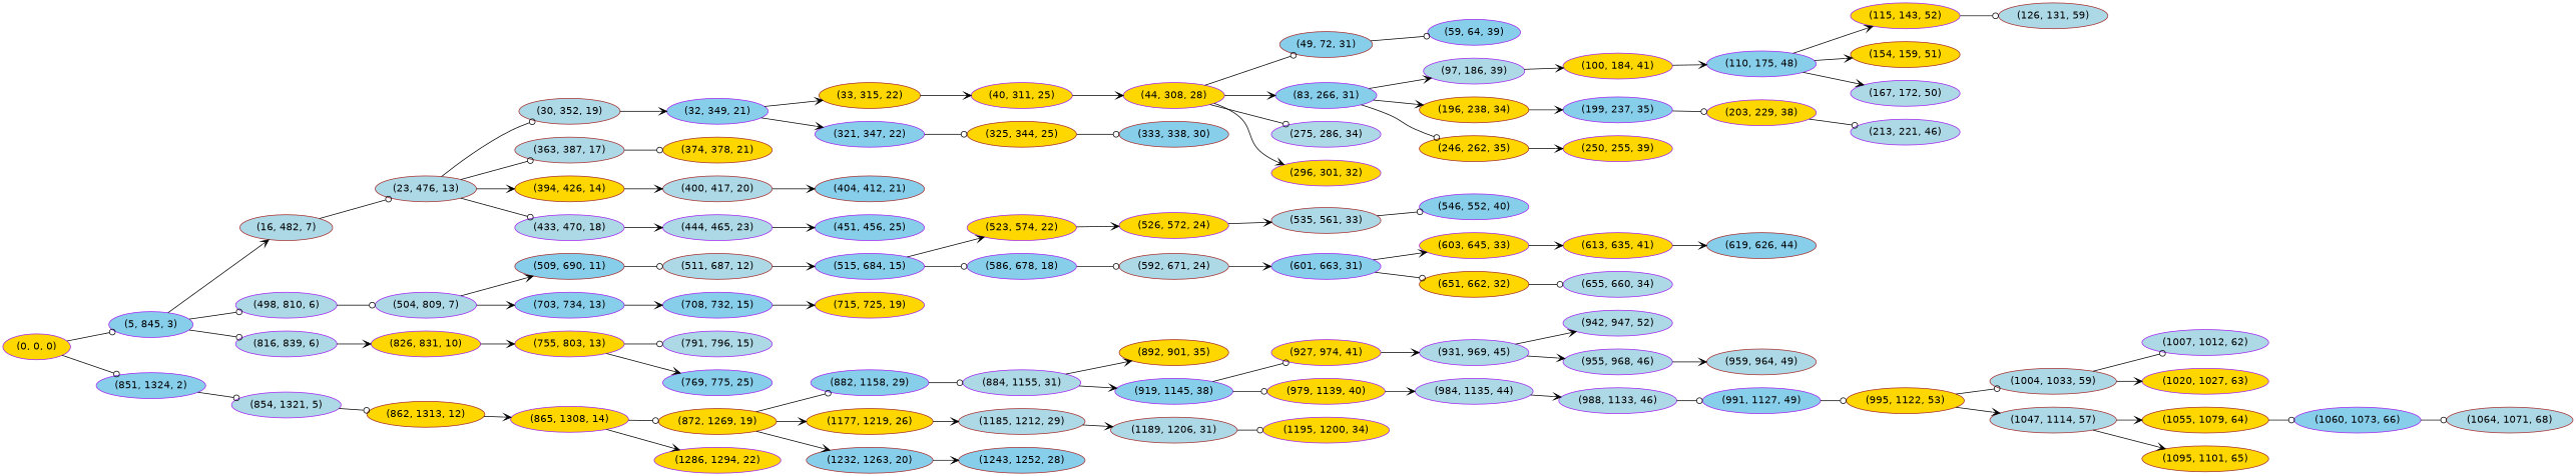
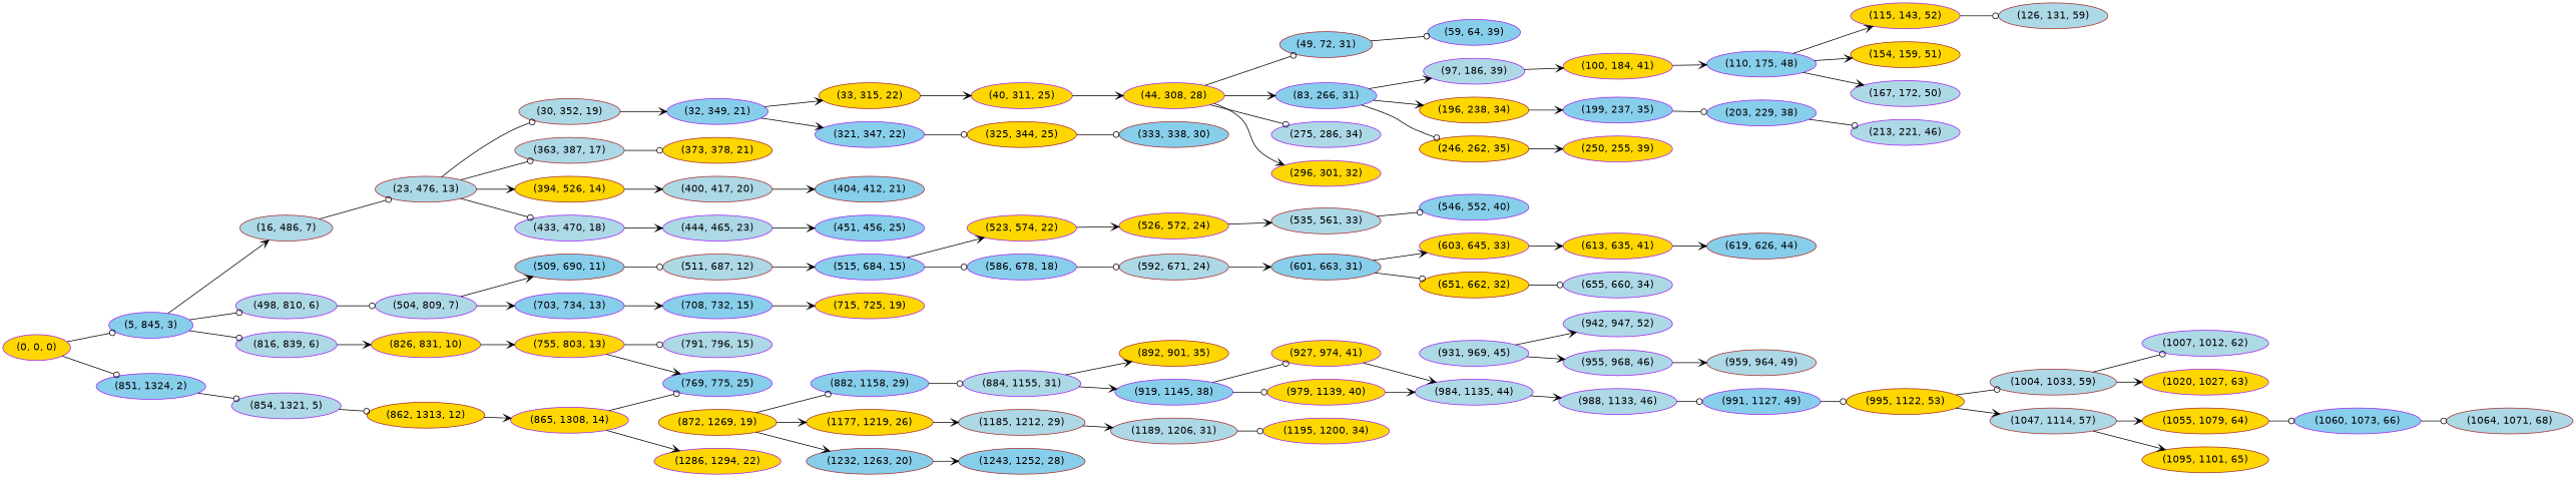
  digraph {
    fontname="DejaVu Sans"
    rankdir=LR
    node [color=purple fillcolor=gold fontname="DejaVu Sans" style=filled]
    edge [arrowhead=vee fontname="DejaVu Sans"]
    "(5, 845, 3)" [fillcolor=skyblue]
    "(0, 0, 0)"
    "(851, 1324, 2)" [fillcolor=skyblue]
-   "(16, 482, 7)" [color=brown fillcolor=lightblue]
+   "(16, 482, 7)" [color=brown fillcolor=lightblue label="(16, 486, 7)"]
    "(498, 810, 6)" [fillcolor=lightblue]
    "(816, 839, 6)" [fillcolor=lightblue]
    n7 [fillcolor=lightblue label="(854, 1321, 5)"]
    "(23, 476, 13)" [color=brown fillcolor=lightblue]
    "(504, 809, 7)" [fillcolor=lightblue]
    "(826, 831, 10)"
    "(30, 352, 19)" [color=brown fillcolor=lightblue]
    "(363, 387, 17)" [color=brown fillcolor=lightblue]
-   "(394, 426, 14)" [color=brown]
+   "(394, 426, 14)" [color=brown label="(394, 526, 14)"]
    "(433, 470, 18)" [fillcolor=lightblue]
    "(32, 349, 21)" [fillcolor=skyblue]
-   "(373, 378, 21)" [color=brown label="(374, 378, 21)"]
+   "(373, 378, 21)" [color=brown]
    "(400, 417, 20)" [color=brown fillcolor=lightblue]
    "(444, 465, 23)" [fillcolor=lightblue]
    "(33, 315, 22)" [color=brown]
    "(321, 347, 22)" [fillcolor=skyblue]
    "(40, 311, 25)"
    "(325, 344, 25)" [color=brown]
    "(44, 308, 28)"
    "(49, 72, 31)" [color=brown fillcolor=skyblue]
    "(83, 266, 31)" [fillcolor=skyblue]
    "(275, 286, 34)" [fillcolor=lightblue]
    "(296, 301, 32)"
    "(59, 64, 39)" [fillcolor=skyblue]
    "(97, 186, 39)" [fillcolor=lightblue]
    "(196, 238, 34)" [color=brown]
    "(246, 262, 35)" [color=brown]
    "(100, 184, 41)"
    "(199, 237, 35)" [fillcolor=skyblue]
    "(250, 255, 39)"
    "(110, 175, 48)" [fillcolor=skyblue]
    "(115, 143, 52)"
    "(154, 159, 51)" [color=brown]
    "(167, 172, 50)" [fillcolor=lightblue]
    "(126, 131, 59)" [color=brown fillcolor=lightblue]
-   "(203, 229, 38)"
+   "(203, 229, 38)" [fillcolor=skyblue]
    "(213, 221, 46)" [fillcolor=lightblue]
    "(333, 338, 30)" [color=brown fillcolor=skyblue]
    "(404, 412, 21)" [color=brown fillcolor=skyblue]
    "(451, 456, 25)" [fillcolor=skyblue]
    "(509, 690, 11)" [color=brown fillcolor=skyblue]
    "(703, 734, 13)" [fillcolor=skyblue]
    "(511, 687, 12)" [color=brown fillcolor=lightblue]
    "(708, 732, 15)" [fillcolor=skyblue]
    "(769, 775, 25)" [fillcolor=skyblue]
    "(755, 803, 13)"
    "(791, 796, 15)" [fillcolor=lightblue]
    "(515, 684, 15)" [fillcolor=skyblue]
    "(523, 574, 22)"
    "(586, 678, 18)" [fillcolor=skyblue]
    "(526, 572, 24)"
    "(592, 671, 24)" [color=brown fillcolor=lightblue]
    "(535, 561, 33)" [color=brown fillcolor=lightblue]
    "(546, 552, 40)" [fillcolor=skyblue]
-   "(601, 663, 31)" [fillcolor=skyblue]
+   "(601, 663, 31)" [color=brown fillcolor=skyblue]
    "(603, 645, 33)"
    "(651, 662, 32)" [color=brown]
    "(613, 635, 41)"
    "(655, 660, 34)" [fillcolor=lightblue]
    "(619, 626, 44)" [color=brown fillcolor=skyblue]
    "(715, 725, 19)"
    "(862, 1313, 12)" [color=brown]
    "(865, 1308, 14)"
    "(872, 1269, 19)" [color=brown]
    "(1286, 1294, 22)"
    "(882, 1158, 29)" [fillcolor=skyblue]
    "(1177, 1219, 26)" [color=brown]
    "(1232, 1263, 20)" [color=brown fillcolor=skyblue]
    "(884, 1155, 31)" [fillcolor=lightblue]
    "(1185, 1212, 29)" [color=brown fillcolor=lightblue]
    "(1243, 1252, 28)" [color=brown fillcolor=skyblue]
    "(892, 901, 35)" [color=brown]
    "(919, 1145, 38)" [fillcolor=skyblue]
    "(927, 974, 41)"
    "(979, 1139, 40)"
    "(931, 969, 45)" [fillcolor=lightblue]
    "(984, 1135, 44)" [fillcolor=lightblue]
    "(942, 947, 52)" [fillcolor=lightblue]
    "(955, 968, 46)" [fillcolor=lightblue]
    "(959, 964, 49)" [color=brown fillcolor=lightblue]
    "(988, 1133, 46)" [fillcolor=lightblue]
    "(991, 1127, 49)" [fillcolor=skyblue]
    "(995, 1122, 53)" [color=brown]
    "(1004, 1033, 59)" [color=brown fillcolor=lightblue]
    "(1047, 1114, 57)" [color=brown fillcolor=lightblue]
    "(1007, 1012, 62)" [fillcolor=lightblue]
    "(1020, 1027, 63)"
    "(1055, 1079, 64)" [color=brown]
    "(1095, 1101, 65)" [color=brown]
    "(1060, 1073, 66)" [fillcolor=skyblue]
    "(1064, 1071, 68)" [color=brown fillcolor=lightblue]
    "(1189, 1206, 31)" [color=brown fillcolor=lightblue]
    "(1195, 1200, 34)"
    "(5, 845, 3)" -> "(16, 482, 7)"
    "(5, 845, 3)" -> "(498, 810, 6)" [arrowhead=odot]
    "(5, 845, 3)" -> "(816, 839, 6)" [arrowhead=odot]
    "(0, 0, 0)" -> "(5, 845, 3)" [arrowhead=odot]
    "(0, 0, 0)" -> "(851, 1324, 2)" [arrowhead=odot]
    "(851, 1324, 2)" -> n7 [arrowhead=odot]
    "(16, 482, 7)" -> "(23, 476, 13)" [arrowhead=odot]
    "(498, 810, 6)" -> "(504, 809, 7)" [arrowhead=odot]
    "(816, 839, 6)" -> "(826, 831, 10)"
    n7 -> "(862, 1313, 12)" [arrowhead=odot]
    "(23, 476, 13)" -> "(30, 352, 19)" [arrowhead=odot]
    "(23, 476, 13)" -> "(363, 387, 17)" [arrowhead=odot]
    "(23, 476, 13)" -> "(394, 426, 14)"
    "(23, 476, 13)" -> "(433, 470, 18)" [arrowhead=odot]
    "(504, 809, 7)" -> "(509, 690, 11)"
    "(504, 809, 7)" -> "(703, 734, 13)"
    "(826, 831, 10)" -> "(755, 803, 13)"
    "(30, 352, 19)" -> "(32, 349, 21)"
    "(363, 387, 17)" -> "(373, 378, 21)" [arrowhead=odot]
    "(394, 426, 14)" -> "(400, 417, 20)"
    "(433, 470, 18)" -> "(444, 465, 23)"
    "(32, 349, 21)" -> "(33, 315, 22)"
    "(32, 349, 21)" -> "(321, 347, 22)"
    "(400, 417, 20)" -> "(404, 412, 21)"
    "(444, 465, 23)" -> "(451, 456, 25)"
    "(33, 315, 22)" -> "(40, 311, 25)"
    "(321, 347, 22)" -> "(325, 344, 25)" [arrowhead=odot]
    "(40, 311, 25)" -> "(44, 308, 28)"
    "(325, 344, 25)" -> "(333, 338, 30)" [arrowhead=odot]
    "(44, 308, 28)" -> "(49, 72, 31)" [arrowhead=odot]
    "(44, 308, 28)" -> "(83, 266, 31)"
    "(44, 308, 28)" -> "(275, 286, 34)" [arrowhead=odot]
    "(44, 308, 28)" -> "(296, 301, 32)"
    "(49, 72, 31)" -> "(59, 64, 39)" [arrowhead=odot]
    "(83, 266, 31)" -> "(97, 186, 39)"
    "(83, 266, 31)" -> "(196, 238, 34)"
    "(83, 266, 31)" -> "(246, 262, 35)" [arrowhead=odot]
    "(97, 186, 39)" -> "(100, 184, 41)"
    "(196, 238, 34)" -> "(199, 237, 35)"
    "(246, 262, 35)" -> "(250, 255, 39)"
    "(100, 184, 41)" -> "(110, 175, 48)"
    "(199, 237, 35)" -> "(203, 229, 38)" [arrowhead=odot]
    "(110, 175, 48)" -> "(115, 143, 52)"
    "(110, 175, 48)" -> "(154, 159, 51)"
    "(110, 175, 48)" -> "(167, 172, 50)"
    "(115, 143, 52)" -> "(126, 131, 59)" [arrowhead=odot]
    "(203, 229, 38)" -> "(213, 221, 46)" [arrowhead=odot]
    "(509, 690, 11)" -> "(511, 687, 12)" [arrowhead=odot]
    "(703, 734, 13)" -> "(708, 732, 15)"
    "(511, 687, 12)" -> "(515, 684, 15)"
    "(708, 732, 15)" -> "(715, 725, 19)"
    "(755, 803, 13)" -> "(769, 775, 25)"
    "(755, 803, 13)" -> "(791, 796, 15)" [arrowhead=odot]
    "(515, 684, 15)" -> "(523, 574, 22)"
    "(515, 684, 15)" -> "(586, 678, 18)" [arrowhead=odot]
    "(523, 574, 22)" -> "(526, 572, 24)"
    "(586, 678, 18)" -> "(592, 671, 24)" [arrowhead=odot]
    "(526, 572, 24)" -> "(535, 561, 33)"
    "(592, 671, 24)" -> "(601, 663, 31)"
    "(535, 561, 33)" -> "(546, 552, 40)" [arrowhead=odot]
    "(601, 663, 31)" -> "(603, 645, 33)"
    "(601, 663, 31)" -> "(651, 662, 32)" [arrowhead=odot]
    "(603, 645, 33)" -> "(613, 635, 41)"
    "(651, 662, 32)" -> "(655, 660, 34)" [arrowhead=odot]
    "(613, 635, 41)" -> "(619, 626, 44)"
    "(862, 1313, 12)" -> "(865, 1308, 14)"
-   "(865, 1308, 14)" -> "(872, 1269, 19)" [arrowhead=odot]
+   "(865, 1308, 14)" -> "(769, 775, 25)" [arrowhead=odot]
    "(865, 1308, 14)" -> "(1286, 1294, 22)"
    "(872, 1269, 19)" -> "(882, 1158, 29)" [arrowhead=odot]
    "(872, 1269, 19)" -> "(1177, 1219, 26)"
    "(872, 1269, 19)" -> "(1232, 1263, 20)"
    "(882, 1158, 29)" -> "(884, 1155, 31)" [arrowhead=odot]
    "(1177, 1219, 26)" -> "(1185, 1212, 29)"
    "(1232, 1263, 20)" -> "(1243, 1252, 28)"
    "(884, 1155, 31)" -> "(892, 901, 35)"
    "(884, 1155, 31)" -> "(919, 1145, 38)"
    "(1185, 1212, 29)" -> "(1189, 1206, 31)"
    "(919, 1145, 38)" -> "(927, 974, 41)" [arrowhead=odot]
    "(919, 1145, 38)" -> "(979, 1139, 40)" [arrowhead=odot]
-   "(927, 974, 41)" -> "(931, 969, 45)"
+   "(927, 974, 41)" -> "(984, 1135, 44)"
    "(979, 1139, 40)" -> "(984, 1135, 44)"
    "(931, 969, 45)" -> "(942, 947, 52)"
    "(931, 969, 45)" -> "(955, 968, 46)"
    "(984, 1135, 44)" -> "(988, 1133, 46)"
    "(955, 968, 46)" -> "(959, 964, 49)"
    "(988, 1133, 46)" -> "(991, 1127, 49)" [arrowhead=odot]
    "(991, 1127, 49)" -> "(995, 1122, 53)" [arrowhead=odot]
    "(995, 1122, 53)" -> "(1004, 1033, 59)" [arrowhead=odot]
    "(995, 1122, 53)" -> "(1047, 1114, 57)"
    "(1004, 1033, 59)" -> "(1007, 1012, 62)" [arrowhead=odot]
    "(1004, 1033, 59)" -> "(1020, 1027, 63)"
    "(1047, 1114, 57)" -> "(1055, 1079, 64)"
    "(1047, 1114, 57)" -> "(1095, 1101, 65)"
    "(1055, 1079, 64)" -> "(1060, 1073, 66)" [arrowhead=odot]
    "(1060, 1073, 66)" -> "(1064, 1071, 68)" [arrowhead=odot]
    "(1189, 1206, 31)" -> "(1195, 1200, 34)" [arrowhead=odot]
  }
